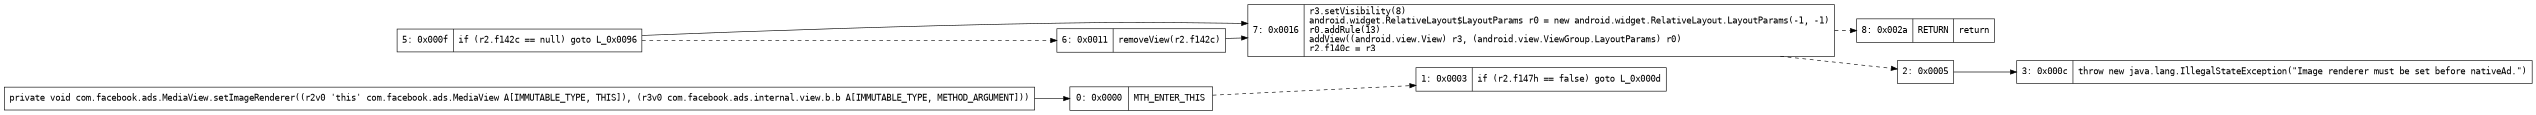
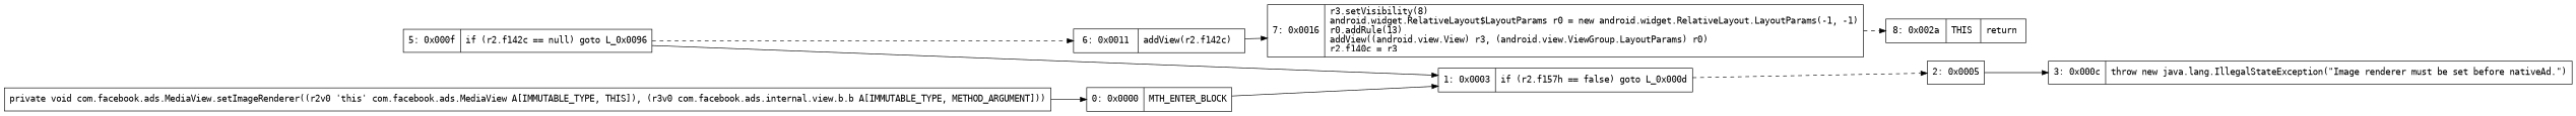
  digraph {
    fontname="DejaVu Sans Mono"
    rankdir=LR
    node [fontname="DejaVu Sans Mono" shape=record]
    edge [fontname="DejaVu Sans Mono"]
-   n1 [label="{0\:\ 0x0000|MTH_ENTER_THIS\l}"]
-   n2 [label="{1\:\ 0x0003|if (r2.f147h == false) goto L_0x000d\l}"]
+   n1 [label="{0\:\ 0x0000|MTH_ENTER_BLOCK\l}"]
+   n2 [label="{1\:\ 0x0003|if (r2.f157h == false) goto L_0x000d\l}"]
    n3 [label="{2\:\ 0x0005}"]
    n4 [label="{3\:\ 0x000c|throw new java.lang.IllegalStateException(\"Image renderer must be set before nativeAd.\")\l}"]
    n5 [label="{5\:\ 0x000f|if (r2.f142c == null) goto L_0x0096\l}"]
-   n6 [label="{6\:\ 0x0011|removeView(r2.f142c)\l}"]
+   n6 [label="{6\:\ 0x0011|addView(r2.f142c)\l}"]
    n7 [label="{7\:\ 0x0016|r3.setVisibility(8)\landroid.widget.RelativeLayout$LayoutParams r0 = new android.widget.RelativeLayout.LayoutParams(\-1, \-1)\lr0.addRule(13)\laddView((android.view.View) r3, (android.view.ViewGroup.LayoutParams) r0)\lr2.f140c = r3\l}"]
-   n8 [label="{8\:\ 0x002a|RETURN\l|return\l}"]
+   n8 [label="{8\:\ 0x002a|THIS\l|return\l}"]
    n9 [label="{private void com.facebook.ads.MediaView.setImageRenderer((r2v0 'this' com.facebook.ads.MediaView A[IMMUTABLE_TYPE, THIS]), (r3v0 com.facebook.ads.internal.view.b.b A[IMMUTABLE_TYPE, METHOD_ARGUMENT])) }"]
-   n1 -> n2 [style=dashed]
-   n7 -> n3 [style=dashed]
+   n1 -> n2
+   n2 -> n3 [style=dashed]
    n3 -> n4
    n5 -> n6 [style=dashed]
-   n5 -> n7
+   n5 -> n2
    n6 -> n7
    n7 -> n8 [style=dashed]
    n9 -> n1
  }
